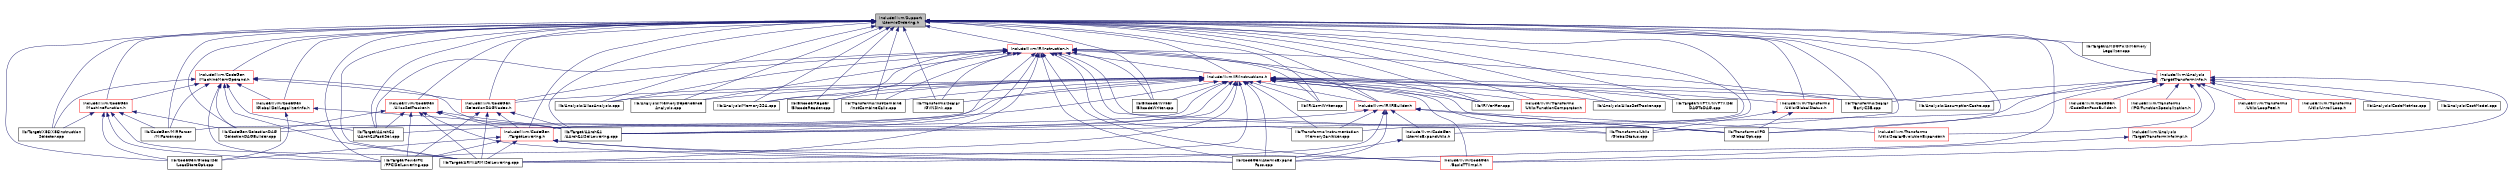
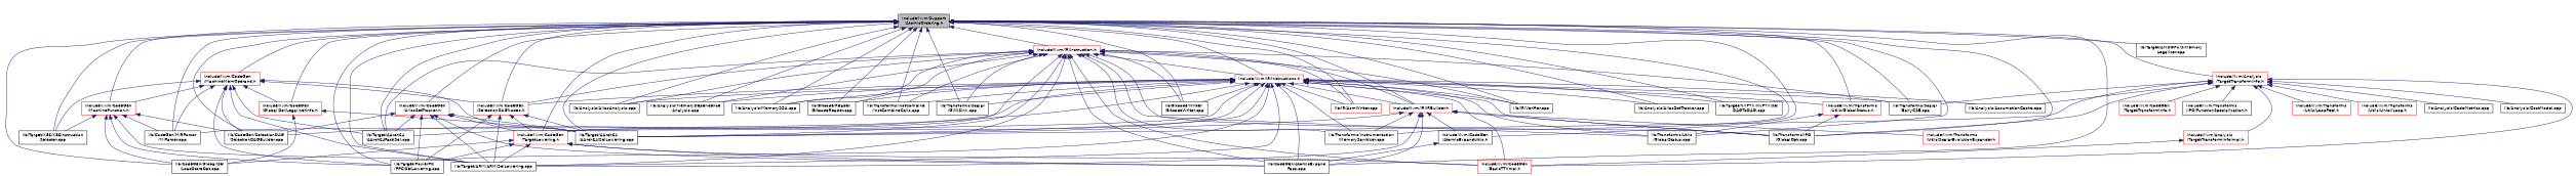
  digraph {
    node [color=black fontname=Helvetica fontsize=10 shape=record]
    edge [color=midnightblue dir=back fontname=Helvetica fontsize=10 labelfontname=Helvetica labelfontsize=10 style=solid]
    n1 [fillcolor=grey75 fontcolor=black height=0.2 label="include/llvm/Support\l/AtomicOrdering.h" style=filled width=0.4]
    n2 [color=red height=0.2 label="include/llvm/Analysis\l/TargetTransformInfo.h" width=0.4]
    n3 [height=0.2 label="lib/Target/AArch64\l/AArch64ISelLowering.cpp" width=0.4]
    n4 [height=0.2 label="lib/Transforms/IPO\l/GlobalOpt.cpp" width=0.4]
    n5 [height=0.2 label="lib/Transforms/Scalar\l/EarlyCSE.cpp" width=0.4]
    n6 [height=0.2 label="include/llvm/CodeGen\l/AtomicExpandUtils.h" width=0.4]
    n7 [height=0.2 label="lib/CodeGen/AtomicExpand\lPass.cpp" width=0.4]
    n8 [color=red height=0.2 label="include/llvm/CodeGen\l/GlobalISel/LegalizerInfo.h" width=0.4]
    n9 [height=0.2 label="lib/CodeGen/GlobalISel\l/LoadStoreOpt.cpp" width=0.4]
    n10 [color=red height=0.2 label="include/llvm/CodeGen\l/MachineFunction.h" width=0.4]
    n11 [height=0.2 label="lib/CodeGen/MIRParser\l/MIParser.cpp" width=0.4]
    n12 [height=0.2 label="lib/CodeGen/SelectionDAG\l/SelectionDAGBuilder.cpp" width=0.4]
    n13 [height=0.2 label="lib/Target/ARM/ARMISelLowering.cpp" width=0.4]
    n14 [height=0.2 label="lib/Target/PowerPC\l/PPCISelLowering.cpp" width=0.4]
    n15 [height=0.2 label="lib/Target/X86/X86Instruction\lSelector.cpp" width=0.4]
    n16 [color=red height=0.2 label="include/llvm/CodeGen\l/MachineMemOperand.h" width=0.4]
    n17 [color=red height=0.2 label="include/llvm/CodeGen\l/SelectionDAGNodes.h" width=0.4]
    n18 [color=red height=0.2 label="include/llvm/CodeGen\l/TargetLowering.h" width=0.4]
    n19 [height=0.2 label="lib/Target/AArch64\l/AArch64FastISel.cpp" width=0.4]
    n20 [color=red height=0.2 label="include/llvm/CodeGen\l/AliasSetTracker.h" width=0.4]
    n21 [color=red height=0.2 label="include/llvm/IR/Instruction.h" width=0.4]
    n22 [color=red height=0.2 label="include/llvm/IR/Instructions.h" width=0.4]
    n23 [color=red height=0.2 label="include/llvm/IR/IRBuilder.h" width=0.4]
    n24 [height=0.2 label="lib/Transforms/Instrumentation\l/MemorySanitizer.cpp" width=0.4]
-   n25 [color=red height=0.2 label="include/llvm/Transforms\l/Utils/FunctionComparator.h" width=0.4]
    n26 [color=red height=0.2 label="include/llvm/Transforms\l/Utils/GlobalStatus.h" width=0.4]
    n27 [height=0.2 label="lib/Transforms/Utils\l/GlobalStatus.cpp" width=0.4]
    n28 [height=0.2 label="lib/Analysis/AliasAnalysis.cpp" width=0.4]
    n29 [height=0.2 label="lib/Analysis/AliasSetTracker.cpp" width=0.4]
    n30 [height=0.2 label="lib/Analysis/MemoryDependence\lAnalysis.cpp" width=0.4]
    n31 [height=0.2 label="lib/Analysis/MemorySSA.cpp" width=0.4]
    n32 [height=0.2 label="lib/Bitcode/Reader\l/BitcodeReader.cpp" width=0.4]
    n33 [height=0.2 label="lib/Bitcode/Writer\l/BitcodeWriter.cpp" width=0.4]
-   n34 [height=0.2 label="lib/IR/AsmWriter.cpp" width=0.4]
+   n34 [color=red height=0.2 label="lib/IR/AsmWriter.cpp" width=0.4]
    n35 [height=0.2 label="lib/IR/Verifier.cpp" width=0.4]
    n36 [height=0.2 label="lib/Target/NVPTX/NVPTXISel\lDAGToDAG.cpp" width=0.4]
    n37 [height=0.2 label="lib/Transforms/InstCombine\l/InstCombineCalls.cpp" width=0.4]
    n38 [height=0.2 label="lib/Transforms/Scalar\l/GVNSink.cpp" width=0.4]
    n39 [height=0.2 label="lib/Target/AMDGPU/SIMemory\lLegalizer.cpp" width=0.4]
    n40 [color=red height=0.2 label="include/llvm/Analysis\l/TargetTransformInfoImpl.h" width=0.4]
    n41 [color=red height=0.2 label="include/llvm/CodeGen\l/BasicTTIImpl.h" width=0.4]
-   n42 [color=red height=0.2 label="include/llvm/CodeGen\l/CodeGenPassBuilder.h" width=0.4]
-   n43 [color=red height=0.2 label="include/llvm/Transforms\l/IPO/FunctionSpecialization.h" width=0.4]
+   n42 [color=red height=0.2 label="include/llvm/CodeGen\l/TargetTransformInfo.h" width=0.4]
+   n43 [height=0.2 label="include/llvm/Transforms\l/IPO/FunctionSpecialization.h" width=0.4]
    n44 [color=red height=0.2 label="include/llvm/Transforms\l/Utils/LoopPeel.h" width=0.4]
    n45 [color=red height=0.2 label="include/llvm/Transforms\l/Utils/ScalarEvolutionExpander.h" width=0.4]
    n46 [color=red height=0.2 label="include/llvm/Transforms\l/Utils/UnrollLoop.h" width=0.4]
    n47 [height=0.2 label="lib/Analysis/AssumptionCache.cpp" width=0.4]
    n48 [height=0.2 label="lib/Analysis/CodeMetrics.cpp" width=0.4]
    n49 [height=0.2 label="lib/Analysis/CostModel.cpp" width=0.4]
    n1 -> n2
    n1 -> n3
    n1 -> n4
    n1 -> n5
    n1 -> n6
    n1 -> n7
    n1 -> n8
    n1 -> n9
    n1 -> n10
    n1 -> n11
    n1 -> n12
    n1 -> n13
    n1 -> n14
    n1 -> n15
    n1 -> n16
    n1 -> n17
    n1 -> n18
    n1 -> n19
    n1 -> n20
    n1 -> n21
    n1 -> n22
    n1 -> n23
    n1 -> n24
-   n1 -> n25
    n1 -> n26
    n1 -> n27
    n1 -> n28
    n1 -> n29
    n1 -> n30
    n1 -> n31
    n1 -> n32
    n1 -> n33
    n1 -> n34
    n1 -> n35
    n1 -> n36
    n1 -> n37
    n1 -> n38
    n1 -> n39
    n2 -> n3
    n2 -> n4
    n2 -> n5
    n2 -> n40
    n2 -> n41
    n2 -> n42
    n2 -> n43
    n2 -> n44
-   n2 -> n45
    n2 -> n46
    n2 -> n47
    n2 -> n48
    n2 -> n49
    n6 -> n7
    n8 -> n3
    n8 -> n9
    n10 -> n9
    n10 -> n11
    n10 -> n12
    n10 -> n13
    n10 -> n14
    n10 -> n15
    n16 -> n3
    n16 -> n8
    n16 -> n10
    n16 -> n11
    n16 -> n12
    n16 -> n13
    n16 -> n14
    n16 -> n15
    n16 -> n17
    n16 -> n19
    n17 -> n3
    n17 -> n13
    n17 -> n14
    n17 -> n18
    n18 -> n7
    n18 -> n9
    n18 -> n13
    n18 -> n14
    n18 -> n41
    n20 -> n3
    n20 -> n7
    n20 -> n12
    n20 -> n13
    n20 -> n14
    n20 -> n18
    n20 -> n19
    n21 -> n3
    n21 -> n4
    n21 -> n5
    n21 -> n7
    n21 -> n13
    n21 -> n17
    n21 -> n18
    n21 -> n19
    n21 -> n22
    n21 -> n23
    n21 -> n24
    n21 -> n27
    n21 -> n28
    n21 -> n30
    n21 -> n31
    n21 -> n32
    n21 -> n33
    n21 -> n34
    n21 -> n35
    n21 -> n37
    n21 -> n38
    n21 -> n41
    n22 -> n3
    n22 -> n4
    n22 -> n5
    n22 -> n7
    n22 -> n11
    n22 -> n12
    n22 -> n13
    n22 -> n14
    n22 -> n17
    n22 -> n18
    n22 -> n19
    n22 -> n23
    n22 -> n24
-   n22 -> n25
    n22 -> n26
    n22 -> n27
    n22 -> n28
    n22 -> n29
    n22 -> n30
    n22 -> n31
    n22 -> n32
    n22 -> n33
    n22 -> n34
    n22 -> n35
    n22 -> n36
    n22 -> n37
    n22 -> n38
    n22 -> n41
    n22 -> n47
    n23 -> n3
    n23 -> n4
    n23 -> n6
    n23 -> n7
    n23 -> n13
    n23 -> n24
    n23 -> n45
    n26 -> n4
    n26 -> n27
    n40 -> n41
  }
